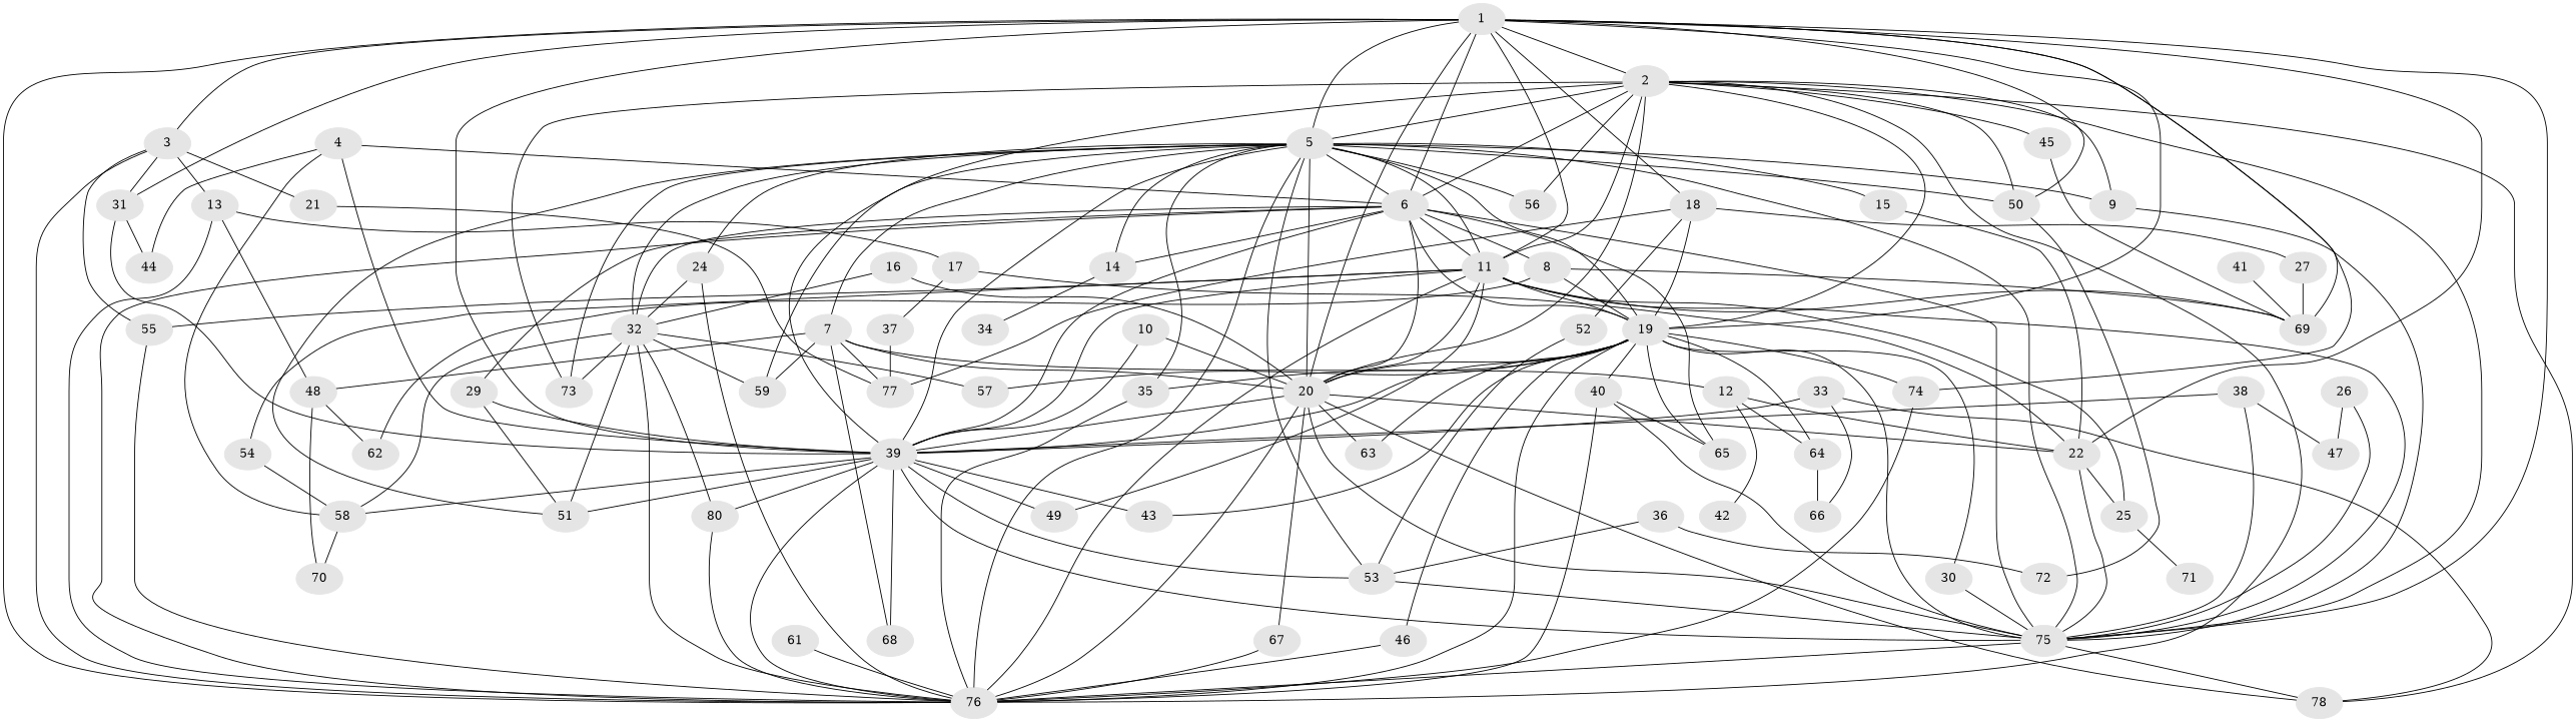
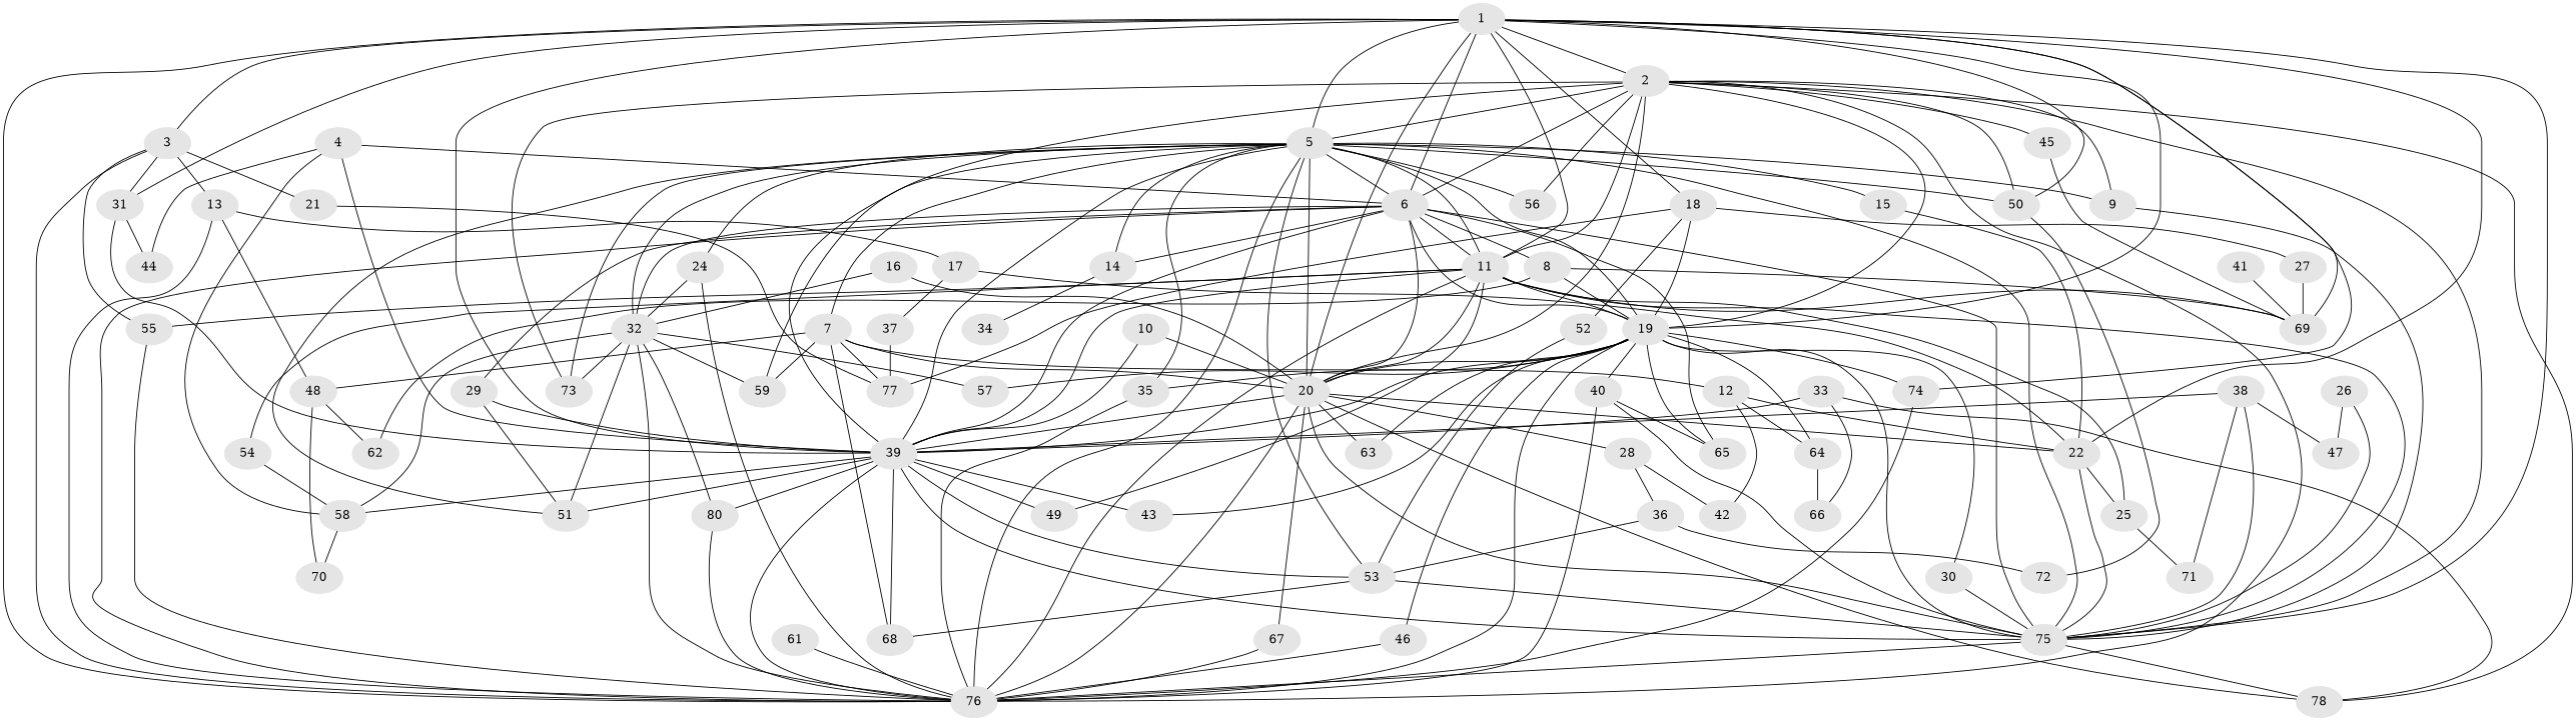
  graph {
    node [color=gray90 style=filled]
    edge [weight=1.0]
    1
    2
    3
    5
    6
    11
    18
    19
    20
    22
    31
    39
    50
    69
    74
    75
    76
    9
    45
    56
    73
    78
    13
    21
    55
    7
    14
    15
    24
    32
    35
    51
    53
    59
    8
    29
    65
    25
    49
    54
    77
    27
    52
    64
    30
    40
    43
    46
    57
    63
+   28
    67
    44
    58
    68
    n56 [label=80]
    72
    48
    17
    4
    70
    12
    34
    62
    42
    10
    71
    66
    37
    16
    36
    41
    26
    47
    33
    38
    61
    1 -- 2
    1 -- 3
    1 -- 5
    1 -- 6
    1 -- 11 [weight=2.0]
    1 -- 18
    1 -- 19
    1 -- 20
    1 -- 22
    1 -- 31
    1 -- 39 [weight=2.0]
    1 -- 50
    1 -- 69
    1 -- 74
    1 -- 75 [weight=2.0]
    1 -- 76
    2 -- 5
    2 -- 6
    2 -- 11
    2 -- 19
    2 -- 20 [weight=2.0]
    2 -- 39
    2 -- 50
    2 -- 75
    2 -- 76
    2 -- 9
    2 -- 45
    2 -- 56
    2 -- 73
    2 -- 78
    3 -- 31
    3 -- 76
    3 -- 13
    3 -- 21
    3 -- 55
    5 -- 6 [weight=2.0]
    5 -- 11
    5 -- 19
    5 -- 20
    5 -- 39
    5 -- 50
    5 -- 75
    5 -- 76
    5 -- 9
    5 -- 56
    5 -- 73
    5 -- 7
    5 -- 14
    5 -- 15
    5 -- 24
    5 -- 32
    5 -- 35
    5 -- 51
    5 -- 53
    5 -- 59
    6 -- 11
    6 -- 19 [weight=2.0]
    6 -- 20
    6 -- 39
    6 -- 75 [weight=2.0]
    6 -- 76
    6 -- 14
    6 -- 32
    6 -- 8
    6 -- 29
    6 -- 65
    11 -- 19
    11 -- 20
    11 -- 39
    11 -- 69
    11 -- 75
    11 -- 76
    11 -- 55
    11 -- 25
    11 -- 49
    11 -- 54
    18 -- 19 [weight=2.0]
    18 -- 77
    18 -- 27
    18 -- 52
    19 -- 20
    19 -- 39
    19 -- 74
    19 -- 75
    19 -- 76
    19 -- 35
    19 -- 65
    19 -- 64
    19 -- 30
    19 -- 40
    19 -- 43
    19 -- 46
    19 -- 57
    19 -- 63
    20 -- 22
    20 -- 39
    20 -- 75
    20 -- 76
    20 -- 78
    20 -- 63
+   20 -- 28
    20 -- 67
    22 -- 75
    22 -- 25
    31 -- 39
    31 -- 44
    39 -- 75
    39 -- 76
    39 -- 51
    39 -- 53
    39 -- 49
    39 -- 43 [weight=2.0]
    39 -- 58
    39 -- 68
    39 -- n56
    50 -- 72
    74 -- 76
    75 -- 76 [weight=2.0]
    75 -- 78
    9 -- 75
    45 -- 69
    13 -- 76
    13 -- 48
    13 -- 17
    21 -- 77
    55 -- 76
    7 -- 20
    7 -- 59
    7 -- 77 [weight=2.0]
    7 -- 68
    7 -- 48
    7 -- 12
    14 -- 34
    15 -- 22
    24 -- 76
    24 -- 32
    32 -- 76
    32 -- 73
    32 -- 51
    32 -- 59
    32 -- 57
    32 -- 58
    32 -- n56
    35 -- 76
    53 -- 75
+   53 -- 68
    8 -- 19
    8 -- 69
    8 -- 62
    29 -- 39
    29 -- 51
    25 -- 71
    54 -- 58
    27 -- 69
    52 -- 53
    64 -- 66
    30 -- 75
    40 -- 75
    40 -- 76
    40 -- 65
    46 -- 76
+   28 -- 42
+   28 -- 36
    67 -- 76
    58 -- 70
    n56 -- 76
    48 -- 70
    48 -- 62
    17 -- 22
    17 -- 37
    4 -- 6
    4 -- 39
    4 -- 44
    4 -- 58
    12 -- 22
    12 -- 64
    12 -- 42
    10 -- 20
    10 -- 39
    37 -- 77
    16 -- 20
    16 -- 32
    36 -- 53
    36 -- 72
    41 -- 69
    26 -- 75
    26 -- 47
    33 -- 39
    33 -- 78
    33 -- 66
    38 -- 39
    38 -- 75
+   38 -- 71
    38 -- 47
    61 -- 76
  }
